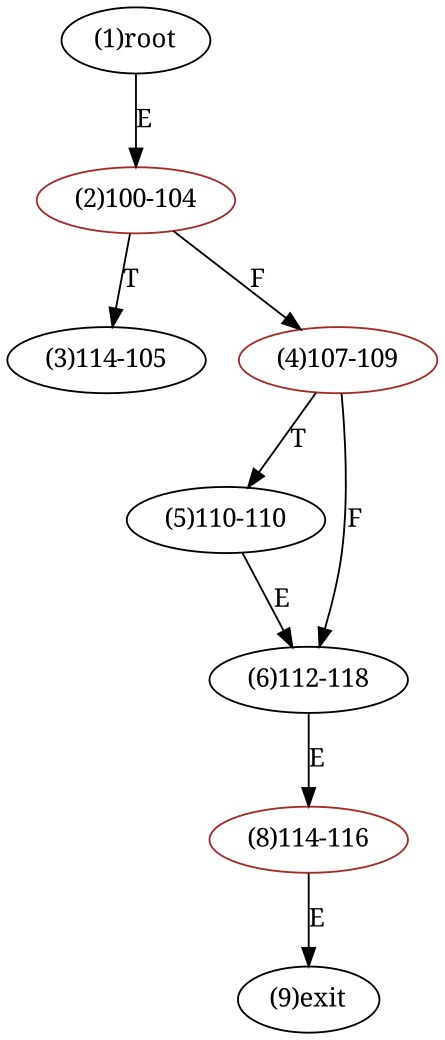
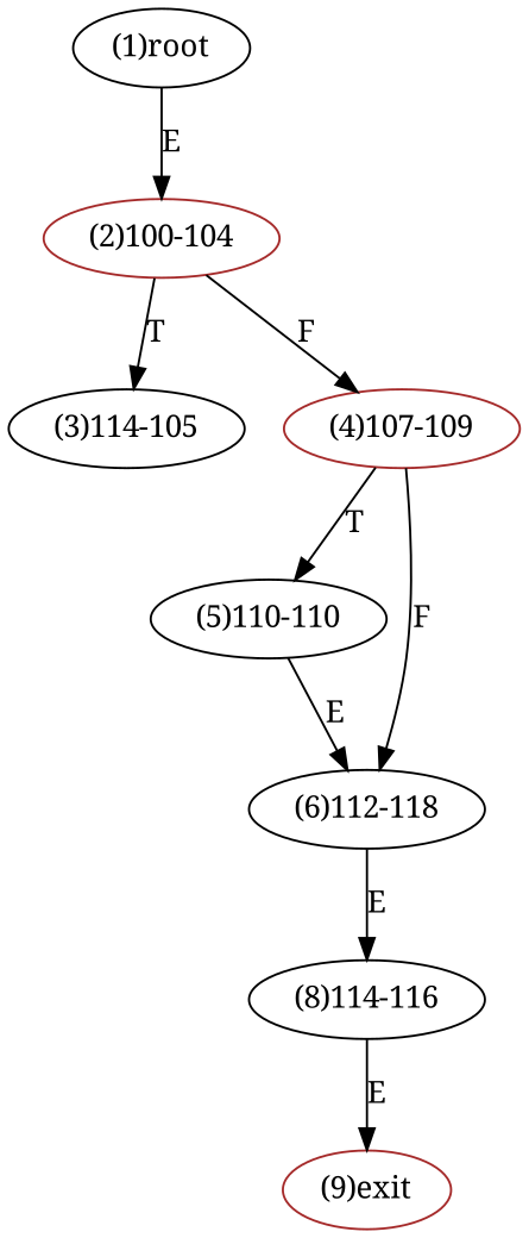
  digraph {
    fontname="Noto Serif"
    node [color=black fontname="Noto Serif"]
    edge [fontname="Noto Serif"]
    n1 [label="(1)root"]
    n2 [color=brown label="(2)100-104"]
    n3 [label="(3)114-105"]
    n4 [color=brown label="(4)107-109"]
    n5 [label="(5)110-110"]
    n6 [label="(6)112-118"]
-   n7 [label="(9)exit"]
-   n8 [color=brown label="(8)114-116"]
+   n7 [color=brown label="(9)exit"]
+   n8 [label="(8)114-116"]
    n1 -> n2 [label=E]
    n2 -> n3 [label=T]
    n2 -> n4 [label=F]
    n4 -> n5 [label=T]
    n4 -> n6 [label=F]
    n5 -> n6 [label=E]
    n6 -> n8 [label=E]
    n8 -> n7 [label=E]
  }
